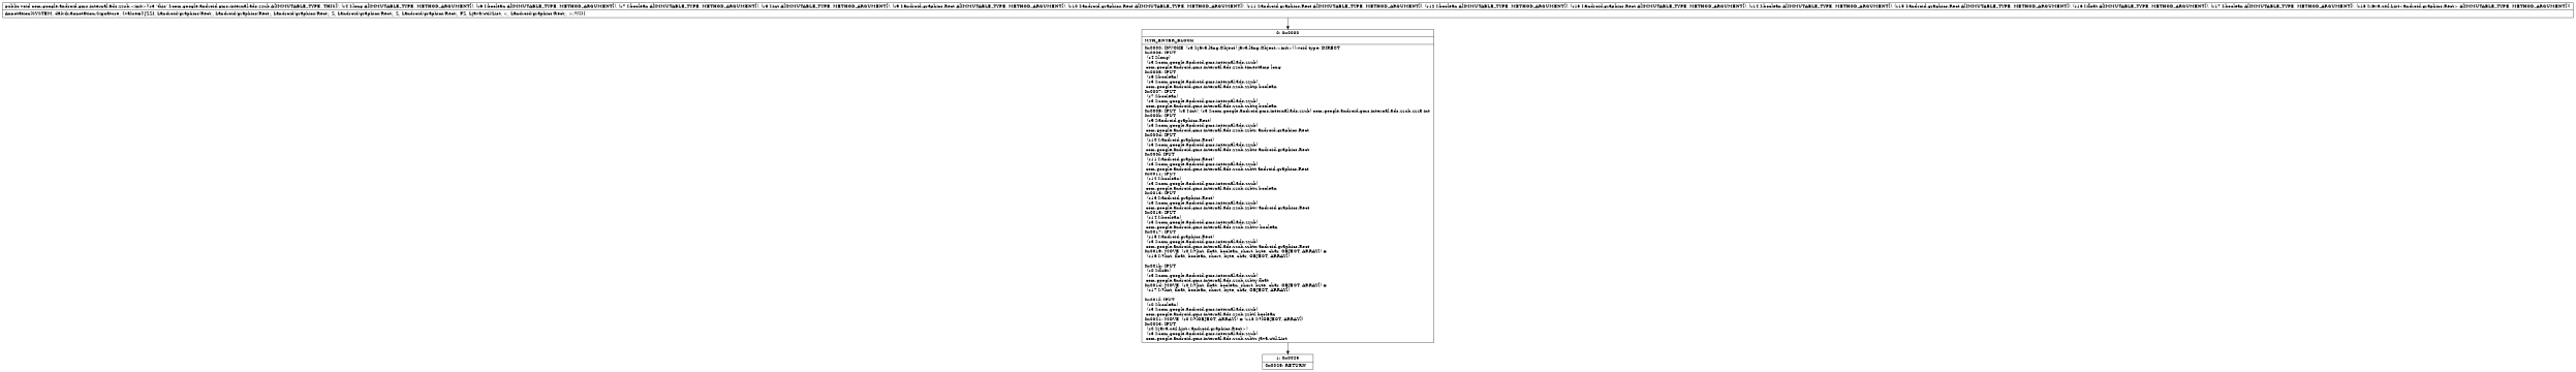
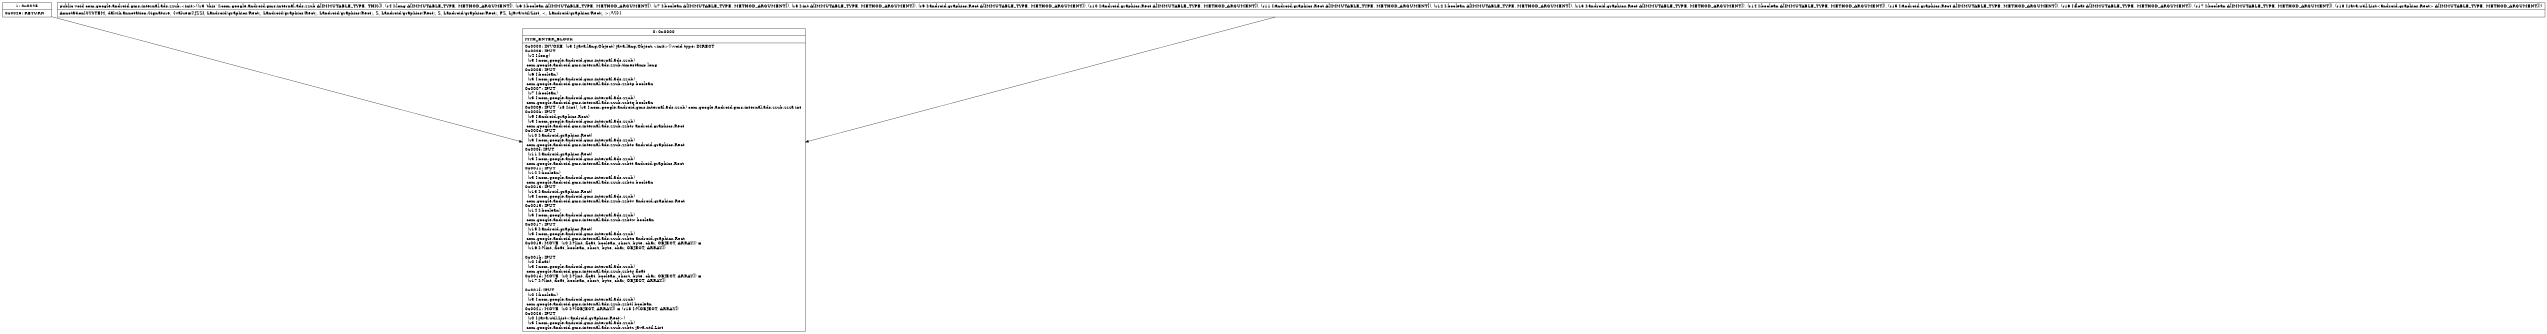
  digraph {
    node [shape=record]
    n1 [label="{0\:\ 0x0000|MTH_ENTER_BLOCK\l|0x0000: INVOKE  (r3 I:java.lang.Object) java.lang.Object.\<init\>():void type: DIRECT \l0x0003: IPUT  \l  (r4 I:long)\l  (r3 I:com.google.android.gms.internal.ads.zzub)\l com.google.android.gms.internal.ads.zzub.timestamp long \l0x0005: IPUT  \l  (r6 I:boolean)\l  (r3 I:com.google.android.gms.internal.ads.zzub)\l com.google.android.gms.internal.ads.zzub.zzbtp boolean \l0x0007: IPUT  \l  (r7 I:boolean)\l  (r3 I:com.google.android.gms.internal.ads.zzub)\l com.google.android.gms.internal.ads.zzub.zzbtq boolean \l0x0009: IPUT  (r8 I:int), (r3 I:com.google.android.gms.internal.ads.zzub) com.google.android.gms.internal.ads.zzub.zzza int \l0x000b: IPUT  \l  (r9 I:android.graphics.Rect)\l  (r3 I:com.google.android.gms.internal.ads.zzub)\l com.google.android.gms.internal.ads.zzub.zzbtr android.graphics.Rect \l0x000d: IPUT  \l  (r10 I:android.graphics.Rect)\l  (r3 I:com.google.android.gms.internal.ads.zzub)\l com.google.android.gms.internal.ads.zzub.zzbts android.graphics.Rect \l0x000f: IPUT  \l  (r11 I:android.graphics.Rect)\l  (r3 I:com.google.android.gms.internal.ads.zzub)\l com.google.android.gms.internal.ads.zzub.zzbtt android.graphics.Rect \l0x0011: IPUT  \l  (r12 I:boolean)\l  (r3 I:com.google.android.gms.internal.ads.zzub)\l com.google.android.gms.internal.ads.zzub.zzbtu boolean \l0x0013: IPUT  \l  (r13 I:android.graphics.Rect)\l  (r3 I:com.google.android.gms.internal.ads.zzub)\l com.google.android.gms.internal.ads.zzub.zzbtv android.graphics.Rect \l0x0015: IPUT  \l  (r14 I:boolean)\l  (r3 I:com.google.android.gms.internal.ads.zzub)\l com.google.android.gms.internal.ads.zzub.zzbtw boolean \l0x0017: IPUT  \l  (r15 I:android.graphics.Rect)\l  (r3 I:com.google.android.gms.internal.ads.zzub)\l com.google.android.gms.internal.ads.zzub.zzbtx android.graphics.Rect \l0x0019: MOVE  (r0 I:?[int, float, boolean, short, byte, char, OBJECT, ARRAY]) = \l  (r16 I:?[int, float, boolean, short, byte, char, OBJECT, ARRAY])\l \l0x001b: IPUT  \l  (r0 I:float)\l  (r3 I:com.google.android.gms.internal.ads.zzub)\l com.google.android.gms.internal.ads.zzub.zzbty float \l0x001d: MOVE  (r0 I:?[int, float, boolean, short, byte, char, OBJECT, ARRAY]) = \l  (r17 I:?[int, float, boolean, short, byte, char, OBJECT, ARRAY])\l \l0x001f: IPUT  \l  (r0 I:boolean)\l  (r3 I:com.google.android.gms.internal.ads.zzub)\l com.google.android.gms.internal.ads.zzub.zzbtl boolean \l0x0021: MOVE  (r0 I:?[OBJECT, ARRAY]) = (r18 I:?[OBJECT, ARRAY]) \l0x0023: IPUT  \l  (r0 I:java.util.List\<android.graphics.Rect\>)\l  (r3 I:com.google.android.gms.internal.ads.zzub)\l com.google.android.gms.internal.ads.zzub.zzbtz java.util.List \l}"]
    n2 [label="{1\:\ 0x0025|0x0025: RETURN   \l}"]
    n3 [label="{public void com.google.android.gms.internal.ads.zzub.\<init\>((r3 'this' I:com.google.android.gms.internal.ads.zzub A[IMMUTABLE_TYPE, THIS]), (r4 I:long A[IMMUTABLE_TYPE, METHOD_ARGUMENT]), (r6 I:boolean A[IMMUTABLE_TYPE, METHOD_ARGUMENT]), (r7 I:boolean A[IMMUTABLE_TYPE, METHOD_ARGUMENT]), (r8 I:int A[IMMUTABLE_TYPE, METHOD_ARGUMENT]), (r9 I:android.graphics.Rect A[IMMUTABLE_TYPE, METHOD_ARGUMENT]), (r10 I:android.graphics.Rect A[IMMUTABLE_TYPE, METHOD_ARGUMENT]), (r11 I:android.graphics.Rect A[IMMUTABLE_TYPE, METHOD_ARGUMENT]), (r12 I:boolean A[IMMUTABLE_TYPE, METHOD_ARGUMENT]), (r13 I:android.graphics.Rect A[IMMUTABLE_TYPE, METHOD_ARGUMENT]), (r14 I:boolean A[IMMUTABLE_TYPE, METHOD_ARGUMENT]), (r15 I:android.graphics.Rect A[IMMUTABLE_TYPE, METHOD_ARGUMENT]), (r16 I:float A[IMMUTABLE_TYPE, METHOD_ARGUMENT]), (r17 I:boolean A[IMMUTABLE_TYPE, METHOD_ARGUMENT]), (r18 I:java.util.List\<android.graphics.Rect\> A[IMMUTABLE_TYPE, METHOD_ARGUMENT]))  | Annotation[SYSTEM, dalvik.annotation.Signature, \{value=[(JZZI, Landroid\/graphics\/Rect;, Landroid\/graphics\/Rect;, Landroid\/graphics\/Rect;, Z, Landroid\/graphics\/Rect;, Z, Landroid\/graphics\/Rect;, FZ, Ljava\/util\/List, \<, Landroid\/graphics\/Rect;, \>;)V]\}]\l}"]
-   n1 -> n2
+   n2 -> n1
    n3 -> n1
  }
